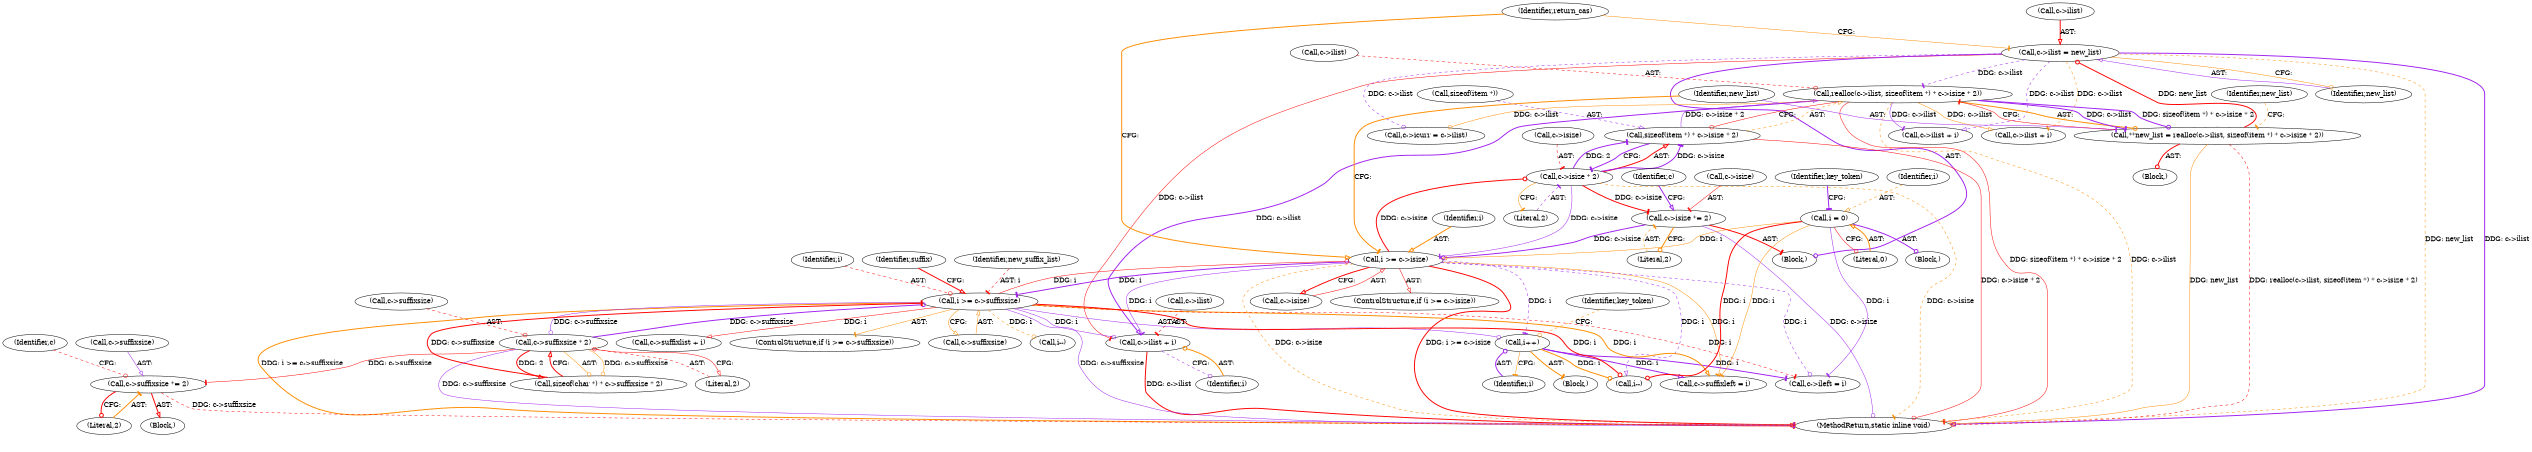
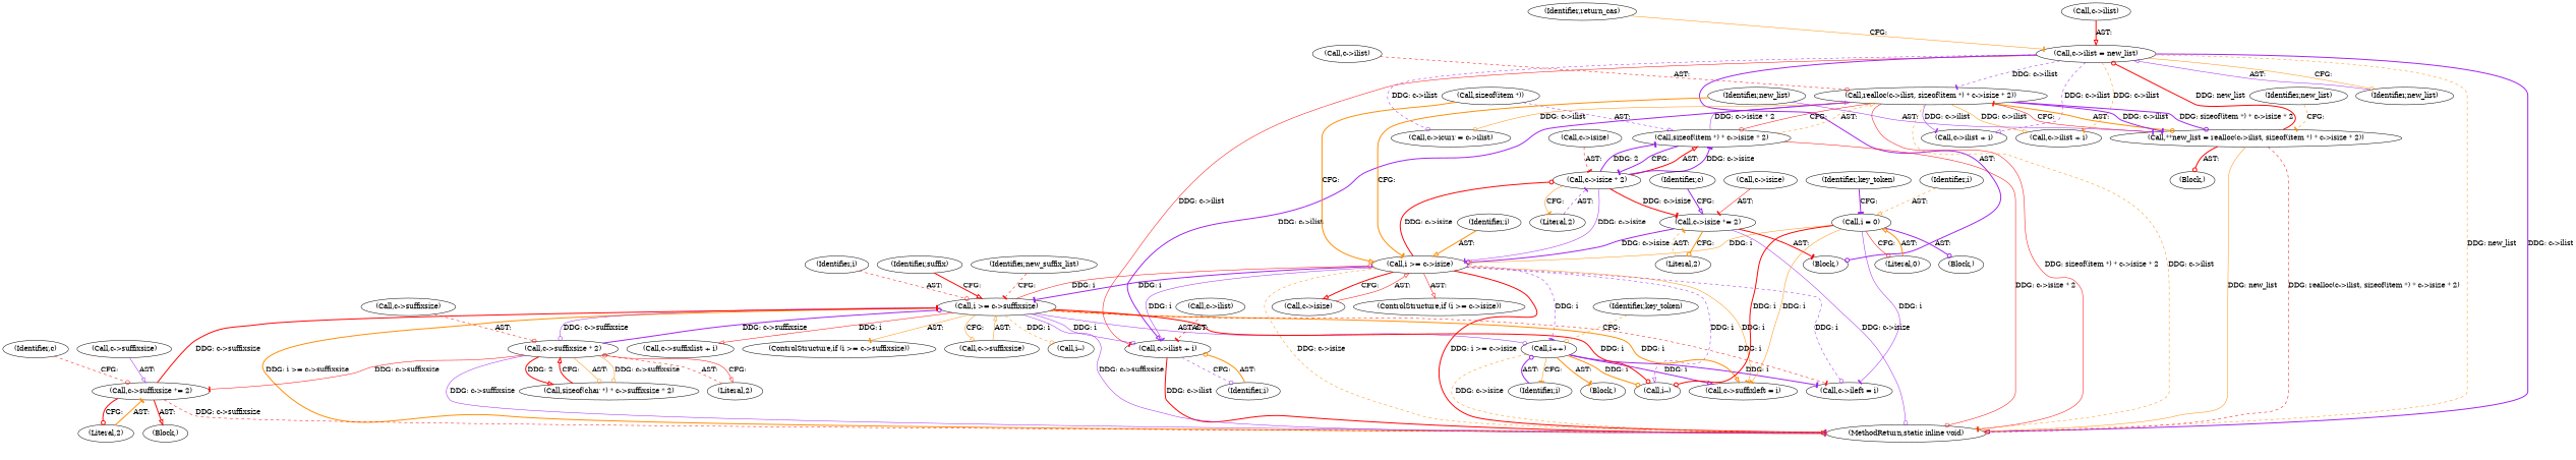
  digraph {
    edge [arrowhead=tee color=red style=bold]
    n1 [label="(Call,c->ilist + i)"]
    n2 [label="(Identifier,i)"]
    n3 [label="(MethodReturn,static inline void)"]
    n4 [label="(Call,c->ilist = new_list)"]
    n5 [label="(Call,realloc(c->ilist, sizeof(item *) * c->isize * 2))"]
    n6 [label="(Call,c->icurr = c->ilist)"]
    n7 [label="(Identifier,new_list)"]
    n8 [label="(Block,)"]
    n9 [label="(Call,c->ilist + i)"]
    n10 [label="(Call,c->ilist + i)"]
    n11 [label="(Call,**new_list = realloc(c->ilist, sizeof(item *) * c->isize * 2))"]
    n12 [label="(Call,sizeof(item *) * c->isize * 2)"]
    n13 [label="(Block,)"]
    n14 [label="(Call,c->isize * 2)"]
    n15 [label="(Call,i >= c->isize)"]
    n16 [label="(Call,c->isize *= 2)"]
    n17 [label="(Literal,2)"]
    n18 [label="(Call,i++)"]
    n19 [label="(Call,i >= c->suffixsize)"]
    n20 [label="(Call,c->suffixleft = i)"]
    n21 [label="(Call,c->isize)"]
    n22 [label="(Call,c->ileft = i)"]
    n23 [label="(Call,i--)"]
    n24 [label="(ControlStructure,if (i >= c->isize))"]
    n25 [label="(Literal,2)"]
    n26 [label="(Identifier,i)"]
    n27 [label="(Block,)"]
    n28 [label="(Call,c->suffixsize * 2)"]
    n29 [label="(Call,c->suffixlist + i)"]
    n30 [label="(ControlStructure,if (i >= c->suffixsize))"]
    n31 [label="(Call,c->suffixsize)"]
    n32 [label="(Call,i--)"]
    n33 [label="(Call,i = 0)"]
    n34 [label="(Block,)"]
    n35 [label="(Literal,0)"]
    n36 [label="(Call,c->suffixsize *= 2)"]
    n37 [label="(Literal,2)"]
    n38 [label="(Call,sizeof(char *) * c->suffixsize * 2)"]
    n39 [label="(Block,)"]
    n40 [label="(Literal,2)"]
    n41 [label="(Identifier,suffix)"]
    n42 [label="(Identifier,i)"]
    n43 [label="(Identifier,key_token)"]
    n44 [label="(Call,sizeof(item *))"]
    n45 [label="(Call,c->ilist)"]
    n46 [label="(Identifier,c)"]
    n47 [label="(Call,c->suffixsize)"]
    n48 [label="(Identifier,return_cas)"]
    n49 [label="(Identifier,c)"]
    n50 [label="(Identifier,new_suffix_list)"]
    n51 [label="(Identifier,i)"]
    n52 [label="(Call,c->ilist)"]
    n53 [label="(Identifier,new_list)"]
    n54 [label="(Call,c->isize)"]
    n55 [label="(Identifier,i)"]
    n56 [label="(Identifier,new_list)"]
    n57 [label="(Identifier,key_token)"]
    n58 [label="(Call,c->suffixsize)"]
    n59 [label="(Call,c->isize)"]
    n60 [label="(Call,c->ilist)"]
    n1 -> n2 [arrowhead=odot color=purple label="CFG: " style=dashed]
    n1 -> n3 [label="DDG: c->ilist"]
    n2 -> n1 [arrowhead=odot color=darkorange label="AST: "]
    n4 -> n1 [label="DDG: c->ilist" style=solid]
    n4 -> n3 [arrowhead=onormal color=darkorange label="DDG: new_list" style=dashed]
    n4 -> n3 [arrowhead=onormal color=purple label="DDG: c->ilist"]
    n4 -> n5 [color=purple label="DDG: c->ilist" style=dashed]
    n4 -> n6 [arrowhead=odot color=purple label="DDG: c->ilist" style=dashed]
    n4 -> n7 [arrowhead=odot color=darkorange label="CFG: " style=solid]
    n4 -> n8 [arrowhead=odot color=purple label="AST: "]
    n4 -> n9 [arrowhead=onormal color=purple label="DDG: c->ilist" style=dashed]
    n4 -> n10 [color=darkorange label="DDG: c->ilist" style=dashed]
    n5 -> n1 [arrowhead=onormal color=purple label="DDG: c->ilist"]
    n5 -> n3 [label="DDG: sizeof(item *) * c->isize * 2" style=solid]
    n5 -> n3 [arrowhead=onormal color=darkorange label="DDG: c->ilist" style=dashed]
    n5 -> n6 [arrowhead=odot color=darkorange label="DDG: c->ilist" style=solid]
    n5 -> n9 [color=purple label="DDG: c->ilist" style=solid]
    n5 -> n10 [arrowhead=onormal color=darkorange label="DDG: c->ilist" style=solid]
    n5 -> n11 [arrowhead=odot color=darkorange label="AST: "]
    n5 -> n11 [color=purple label="DDG: c->ilist"]
    n5 -> n11 [arrowhead=odot color=purple label="DDG: sizeof(item *) * c->isize * 2"]
    n5 -> n12 [arrowhead=odot label="CFG: " style=solid]
    n7 -> n4 [arrowhead=onormal color=purple label="AST: " style=solid]
    n11 -> n3 [arrowhead=odot label="DDG: realloc(c->ilist, sizeof(item *) * c->isize * 2)" style=dashed]
    n11 -> n3 [arrowhead=odot color=darkorange label="DDG: new_list" style=solid]
    n11 -> n4 [arrowhead=odot label="DDG: new_list"]
    n11 -> n5 [label="CFG: " style=solid]
    n11 -> n13 [arrowhead=odot label="AST: "]
    n12 -> n3 [arrowhead=odot label="DDG: c->isize * 2" style=solid]
    n12 -> n5 [arrowhead=onormal color=darkorange label="AST: " style=dashed]
    n12 -> n5 [arrowhead=onormal color=purple label="DDG: c->isize * 2" style=solid]
    n12 -> n14 [color=purple label="CFG: "]
-   n14 -> n3 [color=darkorange label="DDG: c->isize" style=dashed]
+   n18 -> n3 [color=darkorange label="DDG: c->isize" style=dashed]
    n14 -> n12 [arrowhead=onormal label="AST: "]
    n14 -> n12 [color=purple label="DDG: c->isize"]
    n14 -> n12 [color=purple label="DDG: 2"]
    n14 -> n15 [color=purple label="DDG: c->isize" style=solid]
    n14 -> n16 [label="DDG: c->isize"]
    n14 -> n17 [color=darkorange label="CFG: " style=solid]
    n15 -> n1 [color=purple label="DDG: i" style=solid]
    n15 -> n3 [arrowhead=onormal color=darkorange label="DDG: c->isize" style=dashed]
    n15 -> n3 [label="DDG: i >= c->isize"]
    n15 -> n14 [arrowhead=odot label="DDG: c->isize"]
    n15 -> n18 [color=purple label="DDG: i" style=dashed]
    n15 -> n19 [color=purple label="DDG: i"]
    n15 -> n20 [color=darkorange label="DDG: i" style=solid]
    n15 -> n21 [arrowhead=onormal label="CFG: "]
    n15 -> n22 [arrowhead=odot color=purple label="DDG: i" style=dashed]
    n15 -> n23 [arrowhead=onormal color=purple label="DDG: i" style=dashed]
    n15 -> n24 [arrowhead=onormal label="AST: " style=solid]
    n16 -> n3 [arrowhead=odot color=purple label="DDG: c->isize" style=solid]
    n16 -> n8 [label="AST: "]
    n16 -> n15 [arrowhead=odot color=purple label="DDG: c->isize"]
    n16 -> n25 [arrowhead=odot color=darkorange label="CFG: "]
    n17 -> n14 [color=purple label="AST: " style=dashed]
    n18 -> n20 [arrowhead=onormal color=purple label="DDG: i"]
    n18 -> n22 [color=purple label="DDG: i"]
    n18 -> n23 [arrowhead=odot color=darkorange label="DDG: i"]
    n18 -> n26 [color=darkorange label="CFG: " style=solid]
    n18 -> n27 [color=darkorange label="AST: "]
    n19 -> n1 [arrowhead=odot color=purple label="DDG: i" style=solid]
    n19 -> n3 [arrowhead=odot color=darkorange label="DDG: i >= c->suffixsize"]
    n19 -> n3 [arrowhead=odot color=purple label="DDG: c->suffixsize" style=solid]
    n19 -> n15 [arrowhead=odot label="DDG: i" style=solid]
    n19 -> n18 [arrowhead=odot color=purple label="AST: i" style=solid]
    n19 -> n20 [arrowhead=onormal color=darkorange label="DDG: i"]
    n19 -> n22 [label="DDG: i" style=dashed]
    n19 -> n23 [arrowhead=odot label="DDG: i"]
    n19 -> n28 [arrowhead=odot color=purple label="DDG: c->suffixsize" style=solid]
    n19 -> n29 [arrowhead=onormal label="DDG: i" style=solid]
    n19 -> n30 [color=darkorange label="AST: " style=solid]
    n19 -> n31 [arrowhead=onormal color=darkorange label="CFG: " style=solid]
    n19 -> n32 [arrowhead=odot color=darkorange label="DDG: i" style=dashed]
    n21 -> n15 [arrowhead=onormal label="AST: " style=solid]
    n25 -> n16 [color=darkorange label="AST: " style=dashed]
    n26 -> n18 [arrowhead=odot color=purple label="AST: "]
    n28 -> n3 [color=purple label="DDG: c->suffixsize" style=solid]
    n28 -> n19 [arrowhead=odot color=purple label="DDG: c->suffixsize"]
    n28 -> n36 [label="DDG: c->suffixsize" style=solid]
    n28 -> n37 [arrowhead=onormal label="CFG: " style=solid]
    n28 -> n38 [arrowhead=odot color=darkorange label="AST: " style=solid]
    n28 -> n38 [arrowhead=odot color=darkorange label="DDG: c->suffixsize" style=solid]
    n28 -> n38 [arrowhead=onormal label="DDG: 2"]
    n31 -> n19 [arrowhead=onormal color=darkorange label="AST: " style=solid]
    n33 -> n15 [arrowhead=onormal color=darkorange label="DDG: i" style=solid]
    n33 -> n20 [color=darkorange label="DDG: i" style=solid]
    n33 -> n22 [color=purple label="DDG: i" style=solid]
    n33 -> n23 [arrowhead=odot label="DDG: i"]
    n33 -> n34 [arrowhead=odot color=purple label="AST: "]
    n33 -> n35 [arrowhead=odot label="CFG: " style=solid]
    n35 -> n33 [arrowhead=onormal color=darkorange label="AST: "]
    n36 -> n3 [arrowhead=onormal label="DDG: c->suffixsize" style=dashed]
-   n38 -> n19 [label="DDG: c->suffixsize"]
+   n36 -> n19 [label="DDG: c->suffixsize"]
    n36 -> n39 [arrowhead=onormal label="AST: "]
    n36 -> n40 [arrowhead=odot label="CFG: "]
    n37 -> n28 [arrowhead=odot label="AST: " style=dashed]
    n38 -> n28 [arrowhead=onormal label="CFG: "]
    n40 -> n36 [color=darkorange label="AST: "]
    n41 -> n19 [arrowhead=onormal label="CFG: "]
    n42 -> n15 [arrowhead=onormal color=darkorange label="AST: "]
    n43 -> n18 [arrowhead=odot color=darkorange label="CFG: " style=dashed]
    n44 -> n12 [arrowhead=onormal color=purple label="AST: " style=dashed]
    n45 -> n1 [label="AST: " style=dashed]
    n46 -> n16 [arrowhead=onormal color=purple label="CFG: "]
    n47 -> n28 [arrowhead=odot label="AST: " style=dashed]
    n48 -> n4 [color=darkorange label="CFG: " style=solid]
-   n48 -> n15 [arrowhead=onormal color=darkorange label="CFG: "]
+   n44 -> n15 [arrowhead=onormal color=darkorange label="CFG: "]
    n49 -> n36 [arrowhead=odot label="CFG: " style=dashed]
-   n50 -> n19 [label="AST: i" style=dashed]
+   n50 -> n19 [label="CFG: " style=dashed]
    n51 -> n33 [arrowhead=onormal color=darkorange label="AST: " style=dashed]
    n52 -> n5 [arrowhead=odot label="AST: " style=dashed]
    n53 -> n11 [color=purple label="AST: " style=solid]
    n53 -> n15 [color=darkorange label="CFG: "]
    n54 -> n14 [label="AST: " style=dashed]
    n55 -> n19 [arrowhead=odot label="AST: " style=dashed]
    n56 -> n11 [color=darkorange label="CFG: " style=dashed]
    n57 -> n33 [color=purple label="CFG: "]
    n58 -> n36 [arrowhead=onormal color=purple label="AST: " style=solid]
    n59 -> n16 [label="AST: " style=solid]
    n60 -> n4 [arrowhead=onormal label="AST: "]
  }
